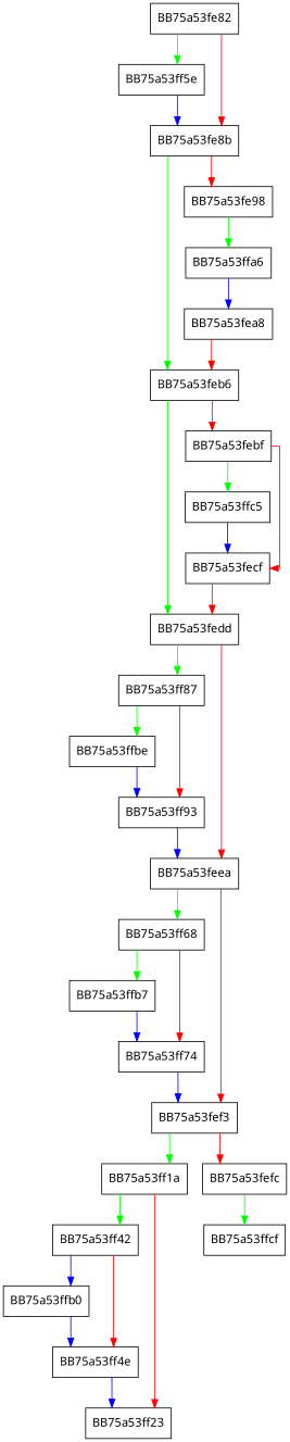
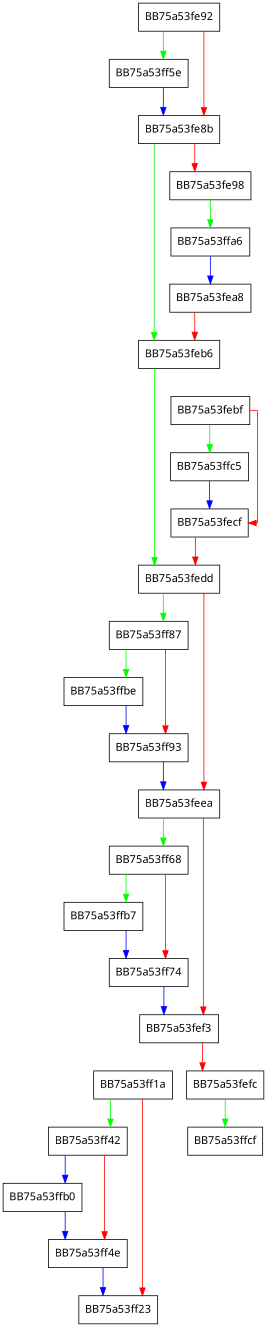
  digraph {
    fontname="Noto Sans"
    splines=ortho
    node [fontname="Noto Sans" shape=box]
    edge [color=red fontname="Noto Sans"]
    BB75a53ff5e
    BB75a53fe8b
-   BB75a53fe82
+   BB75a53fe82 [label=BB75a53fe92]
    BB75a53feb6
    BB75a53fe98
    BB75a53fedd
    BB75a53febf
    BB75a53ffa6
    BB75a53ff87
    BB75a53feea
    BB75a53ffc5
    BB75a53fecf
    BB75a53fea8
    BB75a53ffbe
    BB75a53ff93
    BB75a53ff68
    BB75a53fef3
    BB75a53ffb7
    BB75a53ff74
    BB75a53ff1a
    BB75a53fefc
    BB75a53ff42
    BB75a53ff23
    BB75a53ffcf
    BB75a53ffb0
    BB75a53ff4e
    BB75a53ff5e -> BB75a53fe8b [color=blue]
    BB75a53fe8b -> BB75a53feb6 [color=green]
    BB75a53fe8b -> BB75a53fe98
    BB75a53fe82 -> BB75a53ff5e [color=green]
    BB75a53fe82 -> BB75a53fe8b
    BB75a53feb6 -> BB75a53fedd [color=green]
-   BB75a53feb6 -> BB75a53febf
    BB75a53fe98 -> BB75a53ffa6 [color=green]
    BB75a53fedd -> BB75a53ff87 [color=green]
    BB75a53fedd -> BB75a53feea
    BB75a53febf -> BB75a53ffc5 [color=green]
    BB75a53febf -> BB75a53fecf
    BB75a53ffa6 -> BB75a53fea8 [color=blue]
    BB75a53ff87 -> BB75a53ffbe [color=green]
    BB75a53ff87 -> BB75a53ff93
    BB75a53feea -> BB75a53ff68 [color=green]
    BB75a53feea -> BB75a53fef3
    BB75a53ffc5 -> BB75a53fecf [color=blue]
    BB75a53fecf -> BB75a53fedd
    BB75a53fea8 -> BB75a53feb6
    BB75a53ffbe -> BB75a53ff93 [color=blue]
    BB75a53ff93 -> BB75a53feea [color=blue]
    BB75a53ff68 -> BB75a53ffb7 [color=green]
    BB75a53ff68 -> BB75a53ff74
-   BB75a53fef3 -> BB75a53ff1a [color=green]
    BB75a53fef3 -> BB75a53fefc
    BB75a53ffb7 -> BB75a53ff74 [color=blue]
    BB75a53ff74 -> BB75a53fef3 [color=blue]
    BB75a53ff1a -> BB75a53ff42 [color=green]
    BB75a53ff1a -> BB75a53ff23
    BB75a53fefc -> BB75a53ffcf [color=green]
    BB75a53ff42 -> BB75a53ffb0 [color=blue]
    BB75a53ff42 -> BB75a53ff4e
    BB75a53ffb0 -> BB75a53ff4e [color=blue]
    BB75a53ff4e -> BB75a53ff23 [color=blue]
  }
